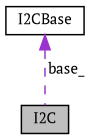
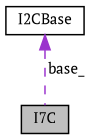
  digraph {
    fontname="PT Serif"
    node [color=black fontname="PT Serif" fontsize=10 shape=record style=filled]
-   n1 [fillcolor=grey75 fontcolor=black height=0.2 label=I2C width=0.4]
+   n1 [fillcolor=grey75 fontcolor=black height=0.2 label=I7C width=0.4]
    n2 [fillcolor=white height=0.2 label=I2CBase width=0.4]
    n2 -> n1 [color=darkorchid3 dir=back fontname="PT Serif" fontsize=10 label=" base_" labelfontname=Helvetica labelfontsize=10 style=dashed]
  }
